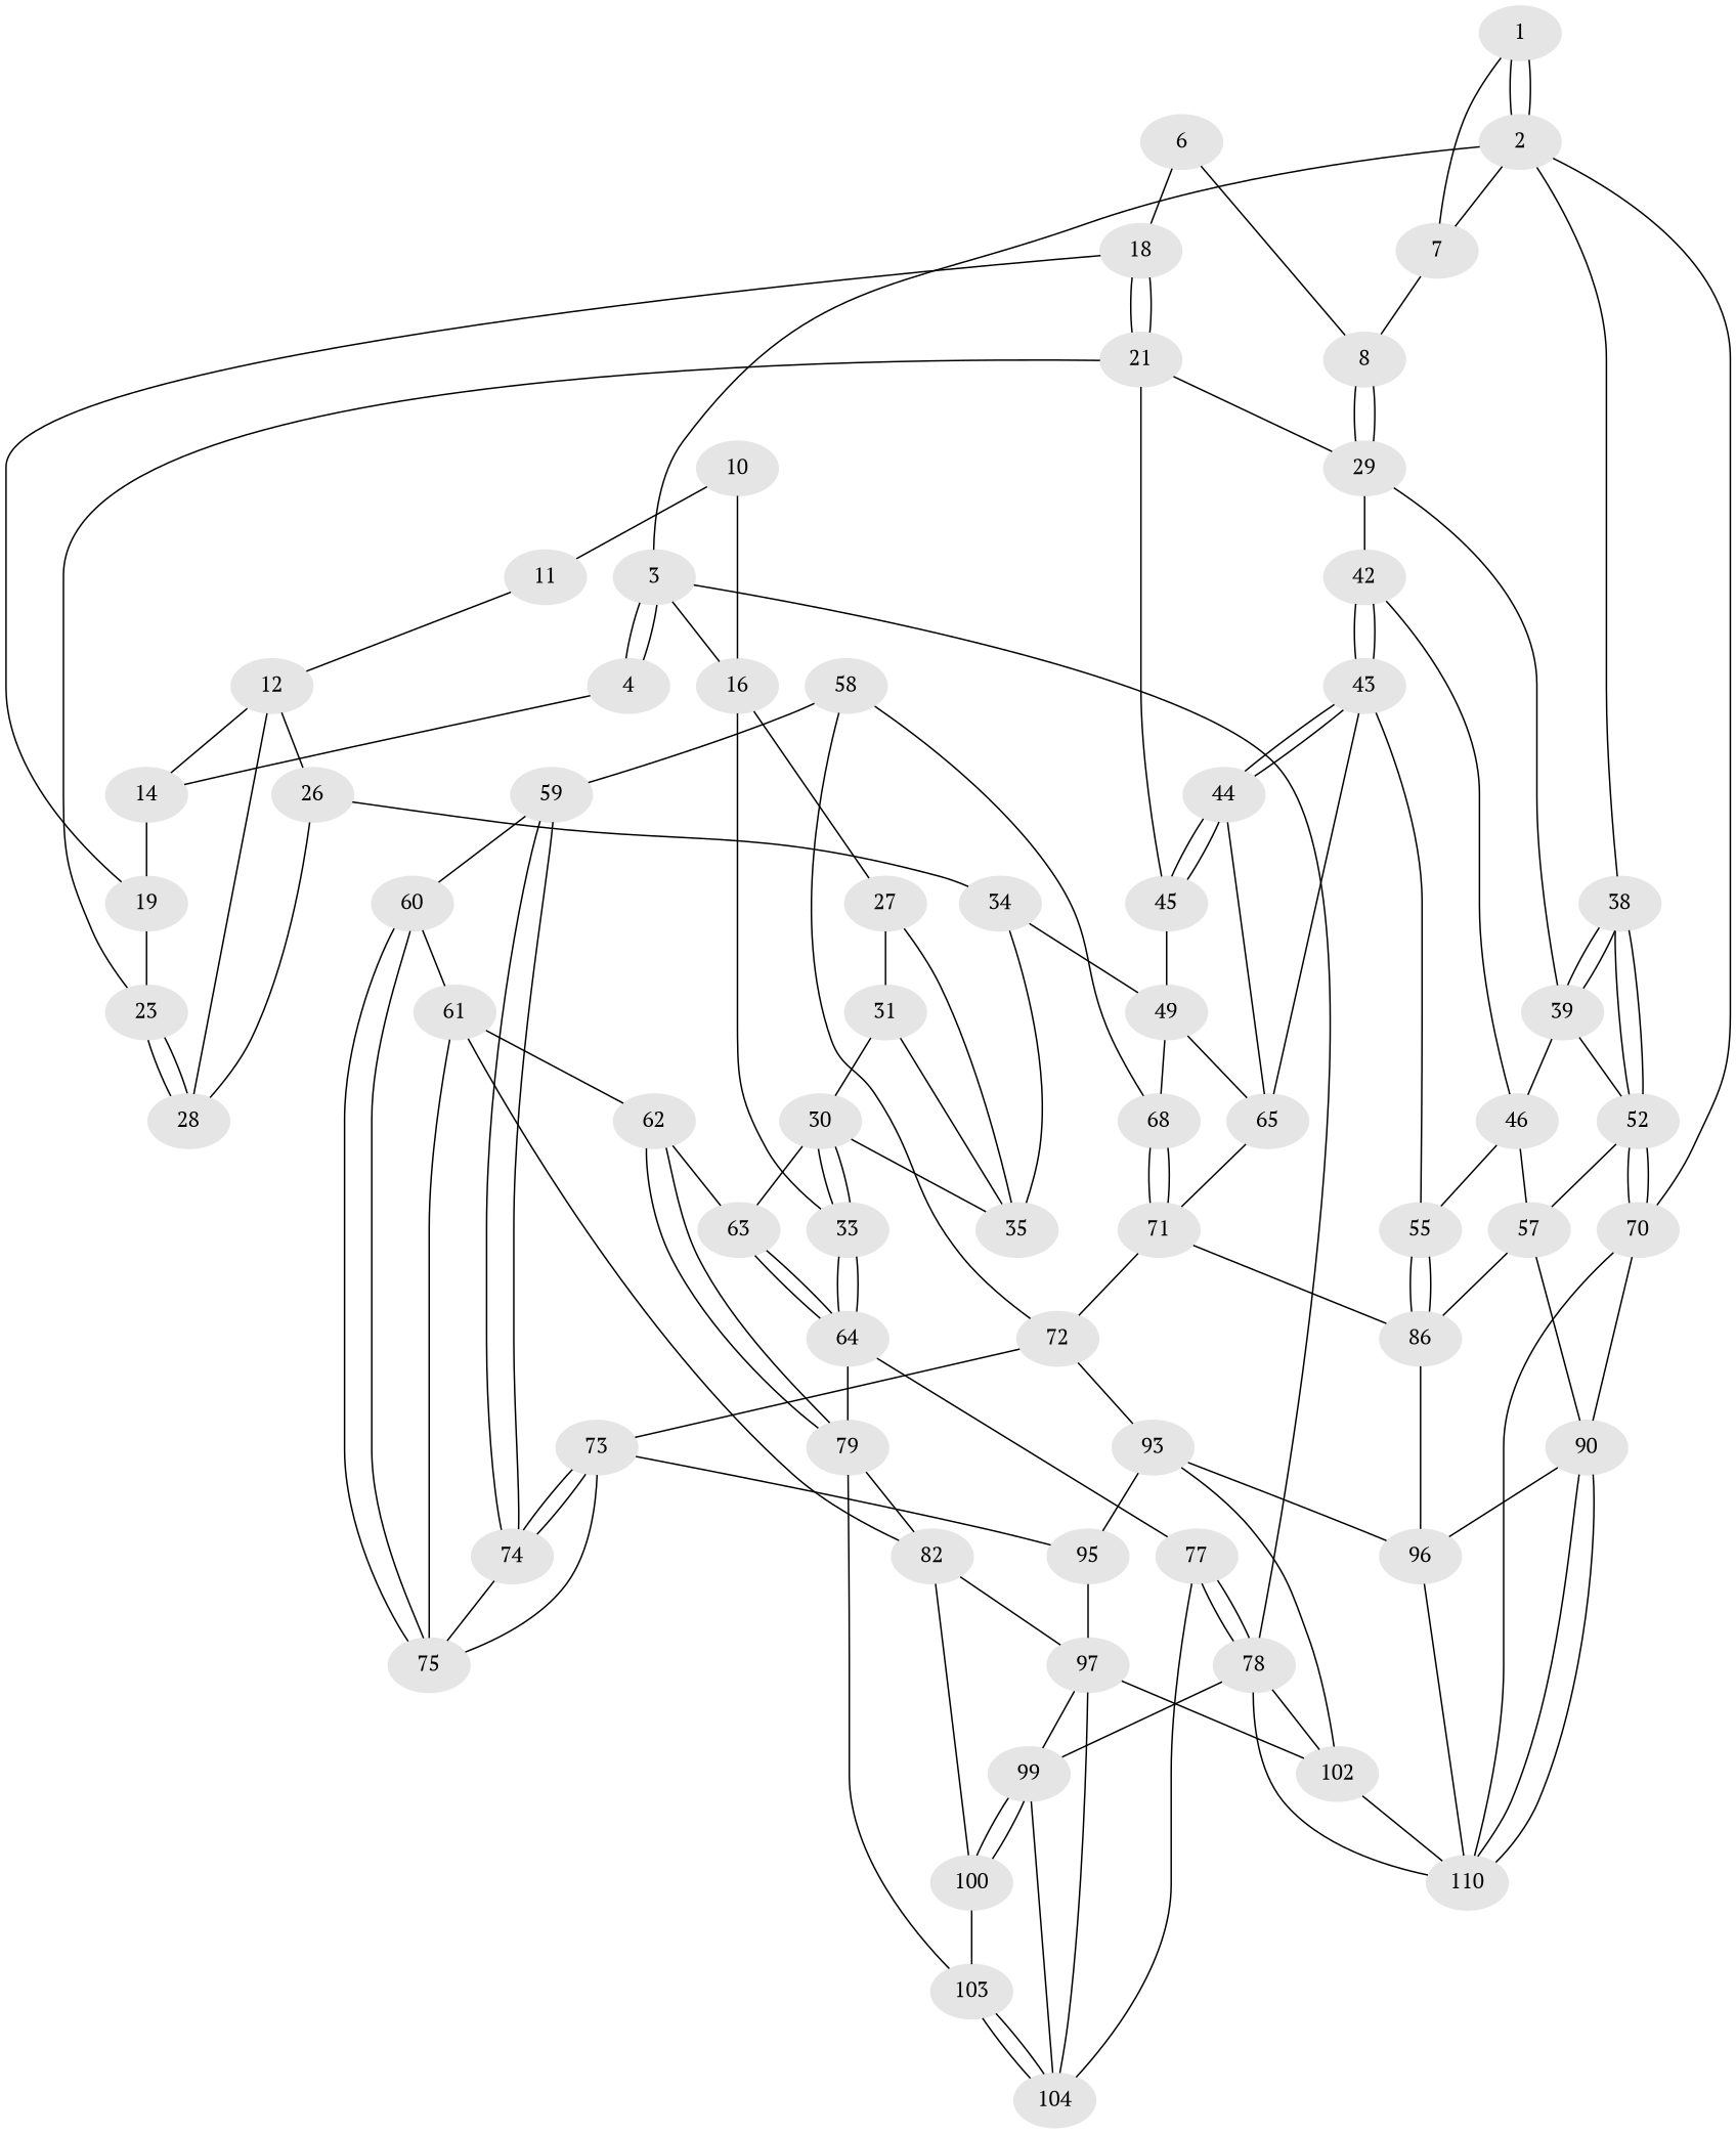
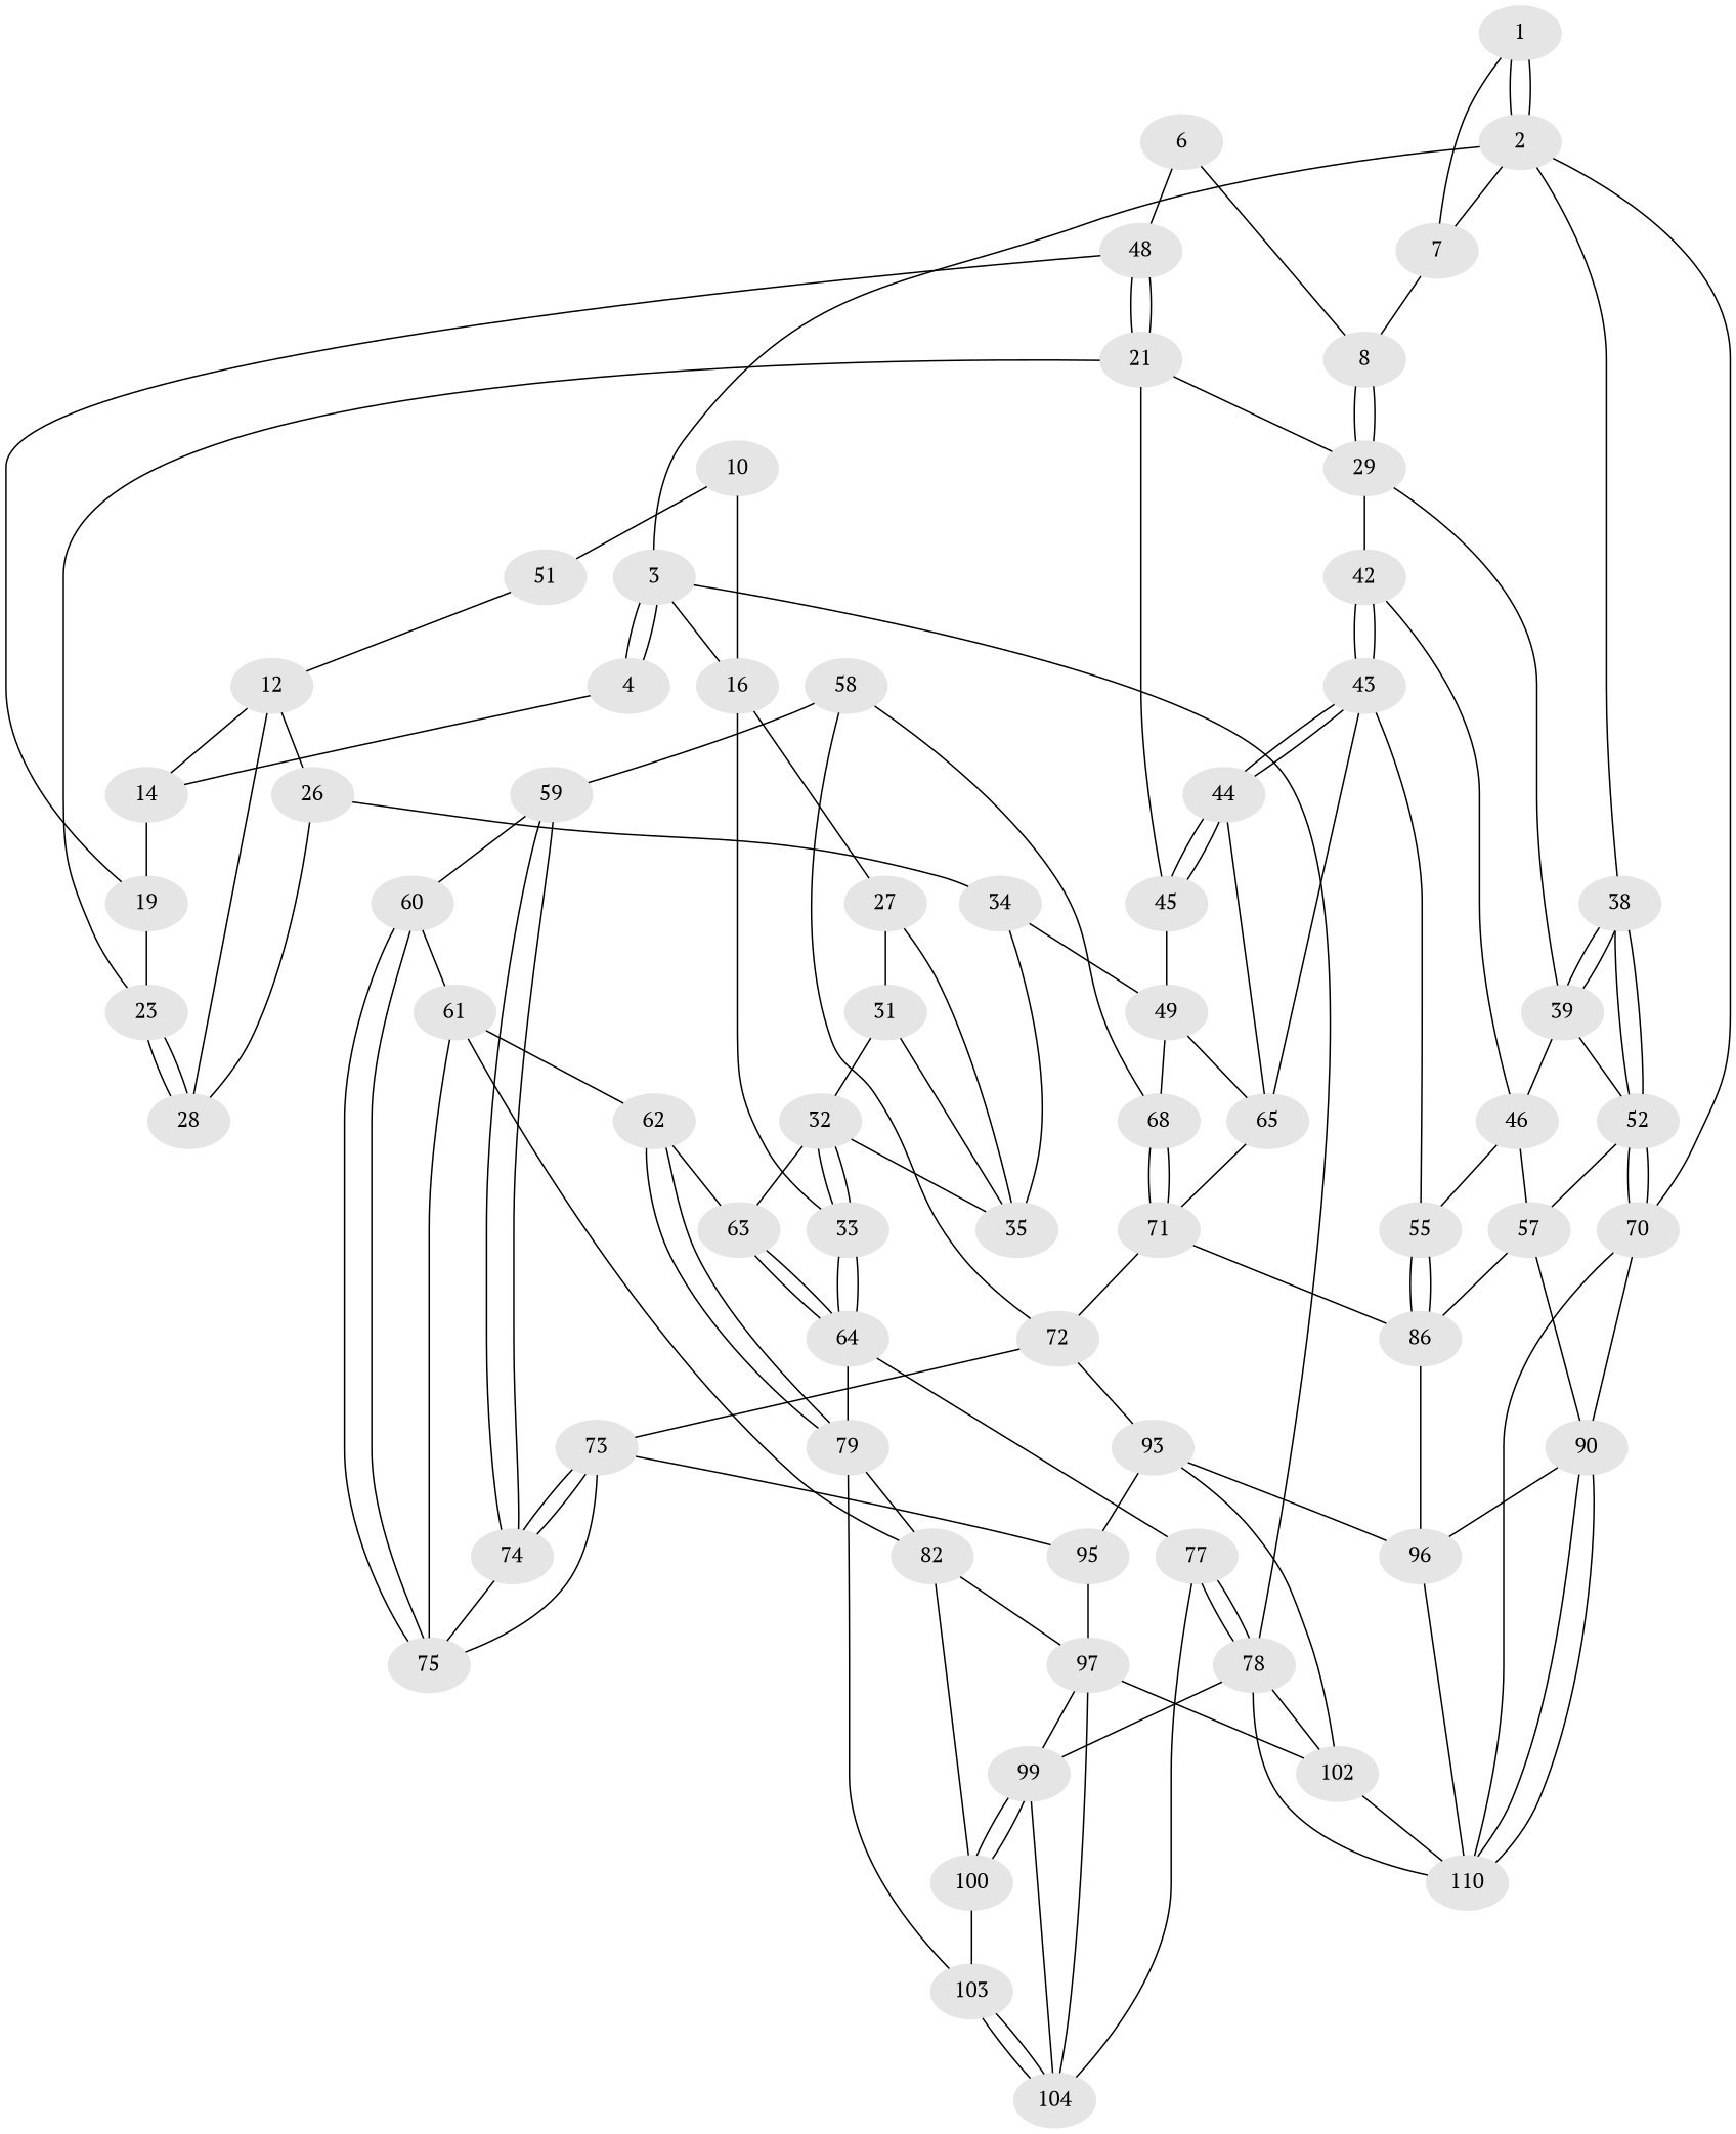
  graph {
    fontname="PT Serif"
    node [color=gray90 fontname="PT Serif" style=filled]
    edge [fontname="PT Serif"]
    2 [super="+37"]
    1
    7
    3
    38
    70
    8
    4 [super="+5"]
    16 [super="+17"]
    78 [super="+108"]
    39 [super="+47"]
    52 [super="+53"]
    90 [super="+91"]
    110 [super="+111"]
    14
    27 [super="+30"]
    33
    99 [super="+106"]
    102 [super="+109"]
    6 [super="+9"]
-   18
+   18 [label=48]
    19 [super="+20"]
    n23 [label=29 super="+40"]
    21 [super="+22"]
    42
    10 [super="+15"]
-   11
+   11 [label=51]
    12 [super="+13"]
    26 [super="+29"]
    28
    34 [super="+50"]
    23 [super="+24"]
    31
    35 [super="+36"]
    64 [super="+76"]
    45 [super="+48"]
    49 [super="+66"]
    46 [super="+54"]
    43 [super="+56"]
-   32 [super="+41" label=30]
+   32 [super="+41"]
    63
    79 [super="+80"]
    77
    65 [super="+67"]
    68
    58 [super="+69"]
    59
    72 [super="+89"]
    57 [super="+88"]
    55
    44 [super="+51"]
    n52 [label=86 super="+86"]
    71 [super="+87"]
    96 [super="+107"]
    60
    74
    73 [super="+92"]
    93 [super="+94"]
    61 [super="+81"]
    75 [super="+84"]
    62
    82 [super="+83"]
    97 [super="+98"]
    100 [super="+101"]
    103
    104 [super="+105"]
    95
    2 -- 7
    2 -- 3
    2 -- 38
    2 -- 70
    1 -- 2
    1 -- 2
    1 -- 7
    7 -- 8
    3 -- 4
    3 -- 4
    3 -- 16
    3 -- 78
    38 -- 39
    38 -- 39
    38 -- 52
    38 -- 52
    70 -- 90
    70 -- 110
    8 -- n23
    8 -- n23
    4 -- 14
    16 -- 27
    16 -- 33
    78 -- 110
    78 -- 99
    78 -- 102
    39 -- 52
    39 -- 46
    52 -- 70
    52 -- 70
    52 -- 57
    90 -- 110
    90 -- 110
    90 -- 96
    14 -- 19
    27 -- 31
    27 -- 35
    33 -- 64
    33 -- 64
    99 -- 100
    99 -- 100
    99 -- 104
    102 -- 110
    6 -- 8
    6 -- 18
    18 -- 19
    18 -- 21
    18 -- 21
    19 -- 23 [weight=2]
    n23 -- 39
    n23 -- 42
    21 -- n23
    21 -- 23
    21 -- 45
    42 -- 46
    42 -- 43
    42 -- 43
    10 -- 16
    10 -- 11 [weight=2]
    11 -- 12
    12 -- 14
    12 -- 26
    12 -- 28
    26 -- 28
    26 -- 34
    34 -- 35
    34 -- 49
    23 -- 28
    23 -- 28
    31 -- 35
    31 -- 32
    64 -- 79
    64 -- 77
    45 -- 49
    49 -- 65
    49 -- 68
    46 -- 57
    46 -- 55
    43 -- 65
    43 -- 55
    43 -- 44
    43 -- 44
    32 -- 33
    32 -- 33
    32 -- 35
    32 -- 63
    63 -- 64
    63 -- 64
    79 -- 82
    79 -- 103
    77 -- 78
    77 -- 78
    77 -- 104
    65 -- 71
    68 -- 71
    68 -- 71
    58 -- 68
    58 -- 59
    58 -- 72
    59 -- 60
    59 -- 74
    59 -- 74
    72 -- 73
    72 -- 93
    57 -- 90
    57 -- n52
    55 -- n52
    55 -- n52
    44 -- 45 [weight=2]
    44 -- 45
    44 -- 65
    n52 -- 96
    71 -- 72
    71 -- n52
    96 -- 110
    60 -- 61
    60 -- 75
    60 -- 75
    74 -- 75
    73 -- 74
    73 -- 74
    73 -- 75
    73 -- 95
    93 -- 102
    93 -- 96
    93 -- 95
    61 -- 75
    61 -- 62
    61 -- 82
    62 -- 63
    62 -- 79
    62 -- 79
    82 -- 97
    82 -- 100
    97 -- 99
    97 -- 102
    97 -- 104
    100 -- 103
    103 -- 104
    103 -- 104
    95 -- 97
  }
